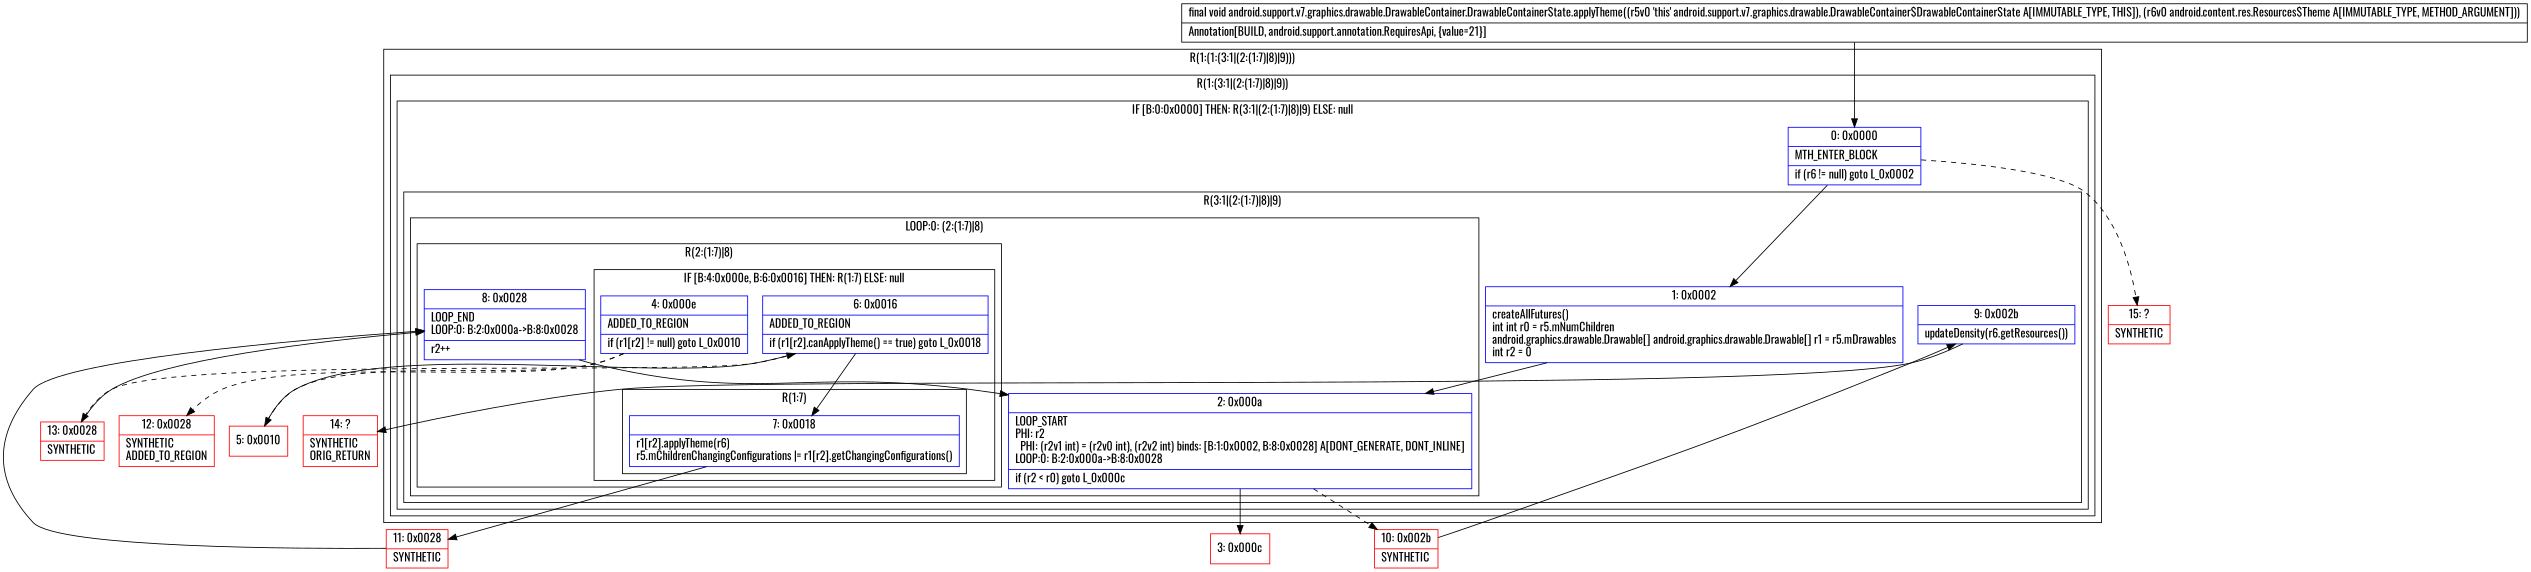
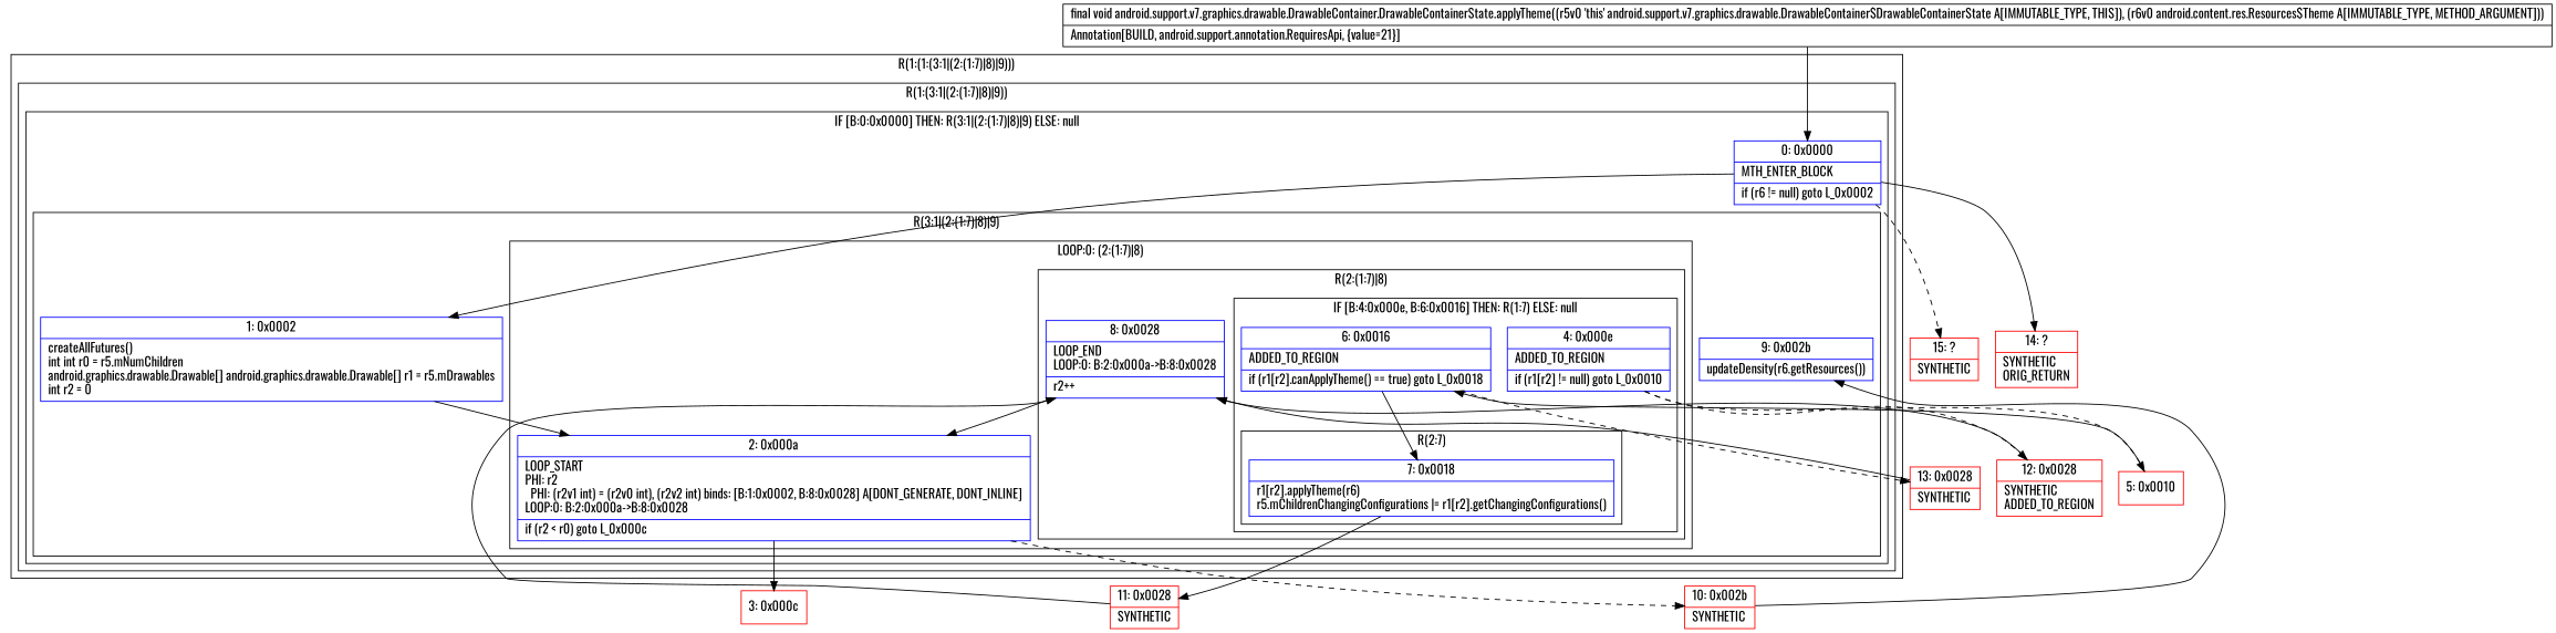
  digraph {
    fontname=Oswald
    node [color=blue fontname=Oswald shape=record]
    edge [fontname=Oswald]
    n1 [label="{7\:\ 0x0018|r1[r2].applyTheme(r6)\lr5.mChildrenChangingConfigurations \|= r1[r2].getChangingConfigurations()\l}"]
    n2 [label="{4\:\ 0x000e|ADDED_TO_REGION\l|if (r1[r2] != null) goto L_0x0010\l}"]
    n3 [label="{6\:\ 0x0016|ADDED_TO_REGION\l|if (r1[r2].canApplyTheme() == true) goto L_0x0018\l}"]
    n4 [label="{8\:\ 0x0028|LOOP_END\lLOOP:0: B:2:0x000a\-\>B:8:0x0028\l|r2++\l}"]
    n5 [label="{2\:\ 0x000a|LOOP_START\lPHI: r2 \l  PHI: (r2v1 int) = (r2v0 int), (r2v2 int) binds: [B:1:0x0002, B:8:0x0028] A[DONT_GENERATE, DONT_INLINE]\lLOOP:0: B:2:0x000a\-\>B:8:0x0028\l|if (r2 \< r0) goto L_0x000c\l}"]
    n6 [label="{1\:\ 0x0002|createAllFutures()\lint int r0 = r5.mNumChildren\landroid.graphics.drawable.Drawable[] android.graphics.drawable.Drawable[] r1 = r5.mDrawables\lint r2 = 0\l}"]
    n7 [label="{9\:\ 0x002b|updateDensity(r6.getResources())\l}"]
    n8 [label="{0\:\ 0x0000|MTH_ENTER_BLOCK\l|if (r6 != null) goto L_0x0002\l}"]
    n9 [color=red label="{11\:\ 0x0028|SYNTHETIC\l}"]
    n10 [color=red label="{5\:\ 0x0010}"]
    n11 [color=red label="{12\:\ 0x0028|SYNTHETIC\lADDED_TO_REGION\l}"]
    n12 [color=red label="{13\:\ 0x0028|SYNTHETIC\l}"]
    n13 [color=red label="{3\:\ 0x000c}"]
    n14 [color=red label="{10\:\ 0x002b|SYNTHETIC\l}"]
    n15 [color=red label="{14\:\ ?|SYNTHETIC\lORIG_RETURN\l}"]
    n16 [color=red label="{15\:\ ?|SYNTHETIC\l}"]
    n17 [label="{final void android.support.v7.graphics.drawable.DrawableContainer.DrawableContainerState.applyTheme((r5v0 'this' android.support.v7.graphics.drawable.DrawableContainer$DrawableContainerState A[IMMUTABLE_TYPE, THIS]), (r6v0 android.content.res.Resources$Theme A[IMMUTABLE_TYPE, METHOD_ARGUMENT]))  | Annotation[BUILD, android.support.annotation.RequiresApi, \{value=21\}]\l}" color=""]
    subgraph cluster_1 {
      label="R(1:(1:(3:1|(2:(1:7)|8)|9)))"
      subgraph cluster_2 {
        label="R(1:(3:1|(2:(1:7)|8)|9))"
        subgraph cluster_3 {
          label="IF [B:0:0x0000] THEN: R(3:1|(2:(1:7)|8)|9) ELSE: null"
          n8
          subgraph cluster_4 {
            label="R(3:1|(2:(1:7)|8)|9)"
            n6
            n7
            subgraph cluster_5 {
              label="LOOP:0: (2:(1:7)|8)"
              n5
              subgraph cluster_6 {
                label="R(2:(1:7)|8)"
                n4
                subgraph cluster_7 {
                  label="IF [B:4:0x000e, B:6:0x0016] THEN: R(1:7) ELSE: null"
                  n2
                  n3
                  subgraph cluster_8 {
-                   label="R(1:7)"
+                   label="R(2:7)"
                    n1
                  }
                }
              }
            }
          }
        }
      }
    }
    n1 -> n9
    n2 -> n10 [style=dashed]
    n2 -> n11 [style=dashed]
    n3 -> n1
    n3 -> n12 [style=dashed]
    n4 -> n5
    n5 -> n13
    n5 -> n14 [style=dashed]
    n6 -> n5
-   n7 -> n15
+   n8 -> n15
    n8 -> n6
    n8 -> n16 [style=dashed]
    n9 -> n4
    n10 -> n3
+   n11 -> n4
    n12 -> n4
    n14 -> n7
    n17 -> n8
  }
